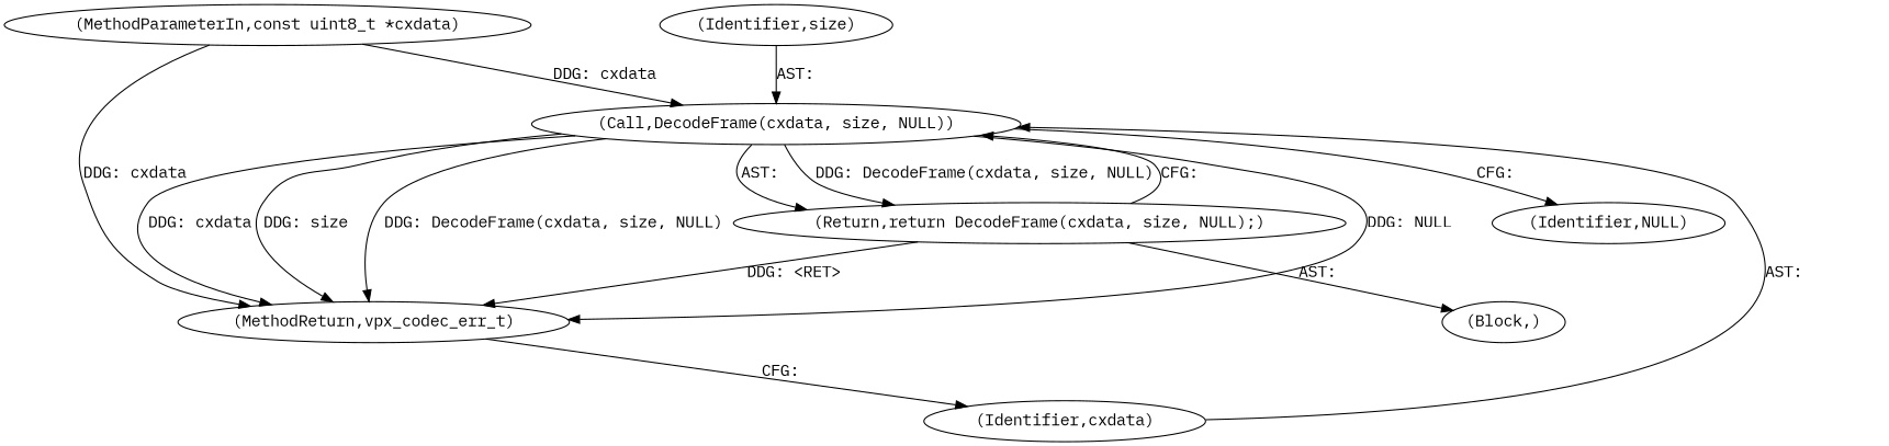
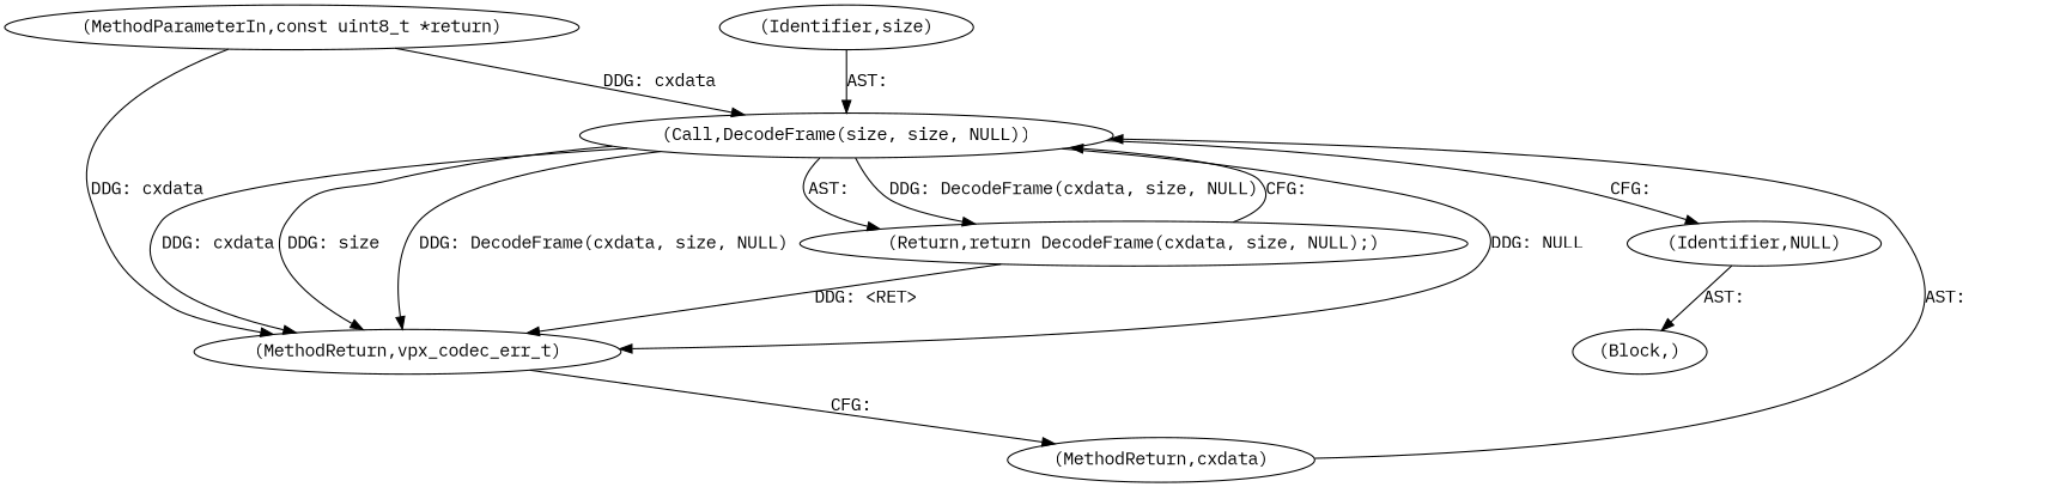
  digraph {
    fontname="IBM Plex Mono"
    node [fontname="IBM Plex Mono"]
    edge [fontname="IBM Plex Mono"]
-   n1 [label="(MethodParameterIn,const uint8_t *cxdata)"]
-   n2 [label="(Call,DecodeFrame(cxdata, size, NULL))"]
+   n1 [label="(MethodParameterIn,const uint8_t *return)"]
+   n2 [label="(Call,DecodeFrame(size, size, NULL))"]
    n3 [label="(MethodReturn,vpx_codec_err_t)"]
    n4 [label="(Return,return DecodeFrame(cxdata, size, NULL);)"]
    n5 [label="(Identifier,NULL)"]
-   n6 [label="(Identifier,cxdata)"]
+   n6 [label="(MethodReturn,cxdata)"]
    n7 [label="(Block,)"]
    n8 [label="(Identifier,size)"]
    n1 -> n2 [label="DDG: cxdata"]
    n1 -> n3 [label="DDG: cxdata"]
    n2 -> n3 [label="DDG: NULL"]
    n2 -> n3 [label="DDG: size"]
    n2 -> n3 [label="DDG: DecodeFrame(cxdata, size, NULL)"]
    n2 -> n3 [label="DDG: cxdata"]
    n2 -> n4 [label="AST: "]
    n2 -> n4 [label="DDG: DecodeFrame(cxdata, size, NULL)"]
    n2 -> n5 [label="CFG: "]
    n3 -> n6 [label="CFG: "]
    n4 -> n2 [label="CFG: "]
    n4 -> n3 [label="DDG: <RET>"]
-   n4 -> n7 [label="AST: "]
+   n5 -> n7 [label="AST: "]
    n6 -> n2 [label="AST: "]
    n8 -> n2 [label="AST: "]
  }
